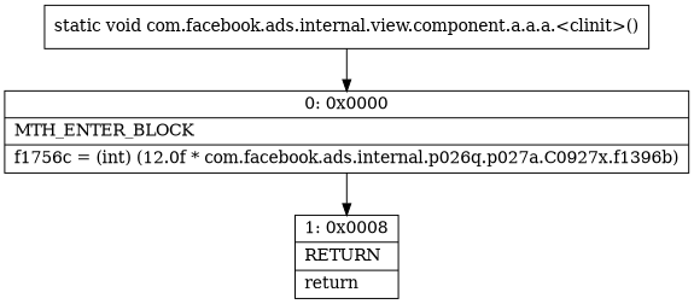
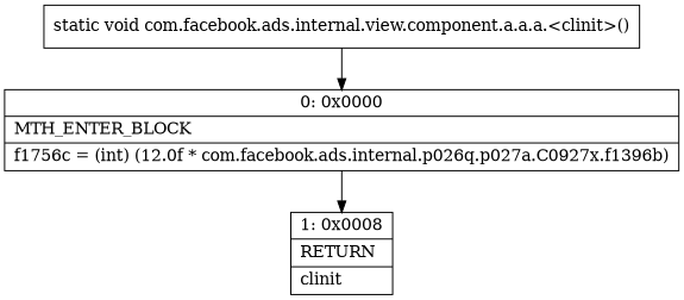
  digraph {
    node [shape=record]
    n1 [label="{0\:\ 0x0000|MTH_ENTER_BLOCK\l|f1756c = (int) (12.0f * com.facebook.ads.internal.p026q.p027a.C0927x.f1396b)\l}"]
-   n2 [label="{1\:\ 0x0008|RETURN\l|return\l}"]
+   n2 [label="{1\:\ 0x0008|RETURN\l|clinit\l}"]
    n3 [label="{static void com.facebook.ads.internal.view.component.a.a.a.\<clinit\>() }"]
    n1 -> n2
    n3 -> n1
  }
